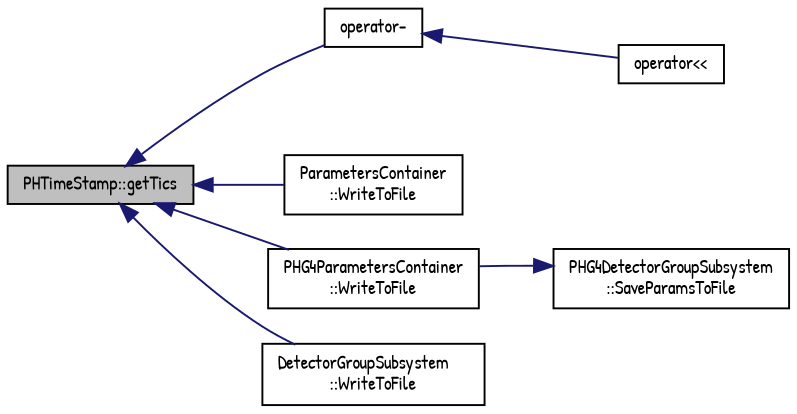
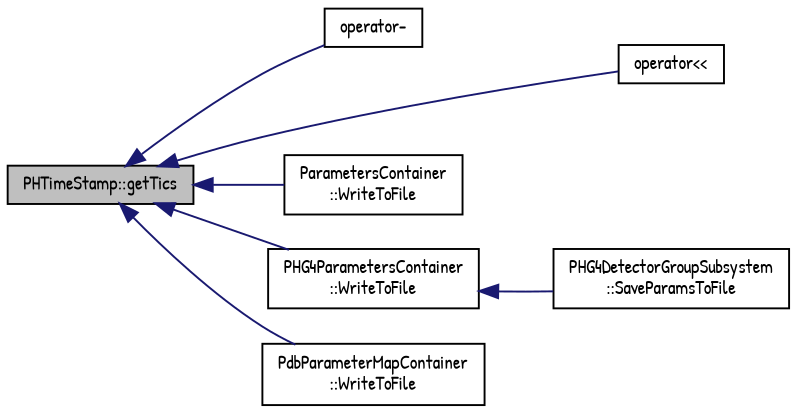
  digraph {
    fontname="Patrick Hand"
    rankdir=LR
    node [color=black fontname="Patrick Hand" fontsize=10 shape=record]
    edge [color=midnightblue dir=back fontname="Patrick Hand" fontsize=10 labelfontname=FreeSans labelfontsize=10 style=solid]
    n1 [fillcolor=grey75 fontcolor=black height=0.2 label="PHTimeStamp::getTics" style=filled width=0.4]
    n2 [height=0.2 label="operator-" width=0.4]
    n3 [height=0.2 label="operator\<\<" width=0.4]
    n4 [height=0.2 label="ParametersContainer\l::WriteToFile" width=0.4]
    n5 [height=0.2 label="PHG4ParametersContainer\l::WriteToFile" width=0.4]
-   n6 [height=0.2 label="DetectorGroupSubsystem\l::WriteToFile" width=0.4]
+   n6 [height=0.2 label="PdbParameterMapContainer\l::WriteToFile" width=0.4]
    n7 [height=0.2 label="PHG4DetectorGroupSubsystem\l::SaveParamsToFile" width=0.4]
    n1 -> n2
-   n2 -> n3
+   n1 -> n3
    n1 -> n4
    n1 -> n5
    n1 -> n6
-   n7 -> n5
+   n5 -> n7
  }
